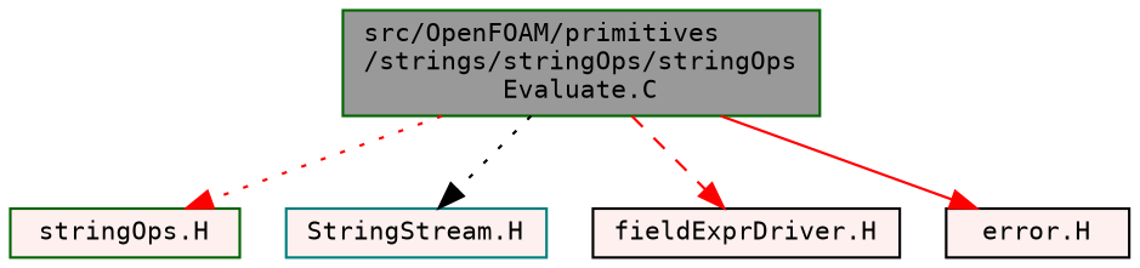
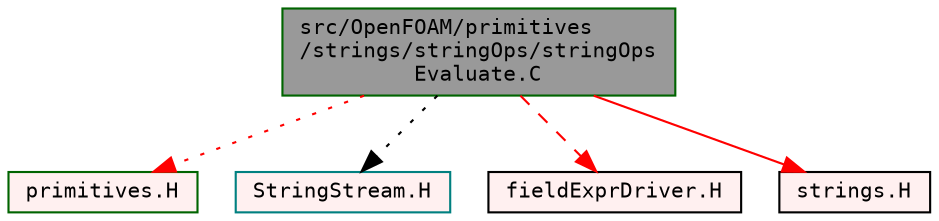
  digraph {
    fontname="DejaVu Sans Mono"
    node [color=darkgreen fillcolor="#FFF0F0" fontname="DejaVu Sans Mono" fontsize=10 shape=box style=filled]
    edge [color=red fontname="DejaVu Sans Mono" fontsize=10 labelfontname=Helvetica labelfontsize=10 style=dotted]
    n1 [fillcolor=grey60 fontcolor=black height=0.2 label="src/OpenFOAM/primitives\l/strings/stringOps/stringOps\lEvaluate.C" width=0.4]
-   n2 [height=0.2 label="stringOps.H" width=0.4]
+   n2 [height=0.2 label="primitives.H" width=0.4]
    n3 [color=teal height=0.2 label="StringStream.H" width=0.4]
    n4 [color=black height=0.2 label="fieldExprDriver.H" width=0.4]
-   n5 [color=black height=0.2 label="error.H" width=0.4]
+   n5 [color=black height=0.2 label="strings.H" width=0.4]
    n1 -> n2
    n1 -> n3 [color=black]
    n1 -> n4 [style=dashed]
    n1 -> n5 [style=solid]
  }
